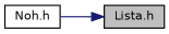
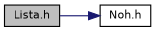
  digraph {
    rankdir=LR
    node [color=black fontname=Helvetica fontsize=10 shape=record style=filled]
    n1 [fillcolor=grey75 fontcolor=black height=0.2 label="Lista.h" width=0.4]
    n2 [fillcolor=white height=0.2 label="Noh.h" width=0.4]
-   n2 -> n1 [color=midnightblue fontname=Helvetica fontsize=10 labelfontname=Helvetica labelfontsize=10 style=solid]
+   n1 -> n2 [color=midnightblue fontname=Helvetica fontsize=10 labelfontname=Helvetica labelfontsize=10 style=solid]
  }
